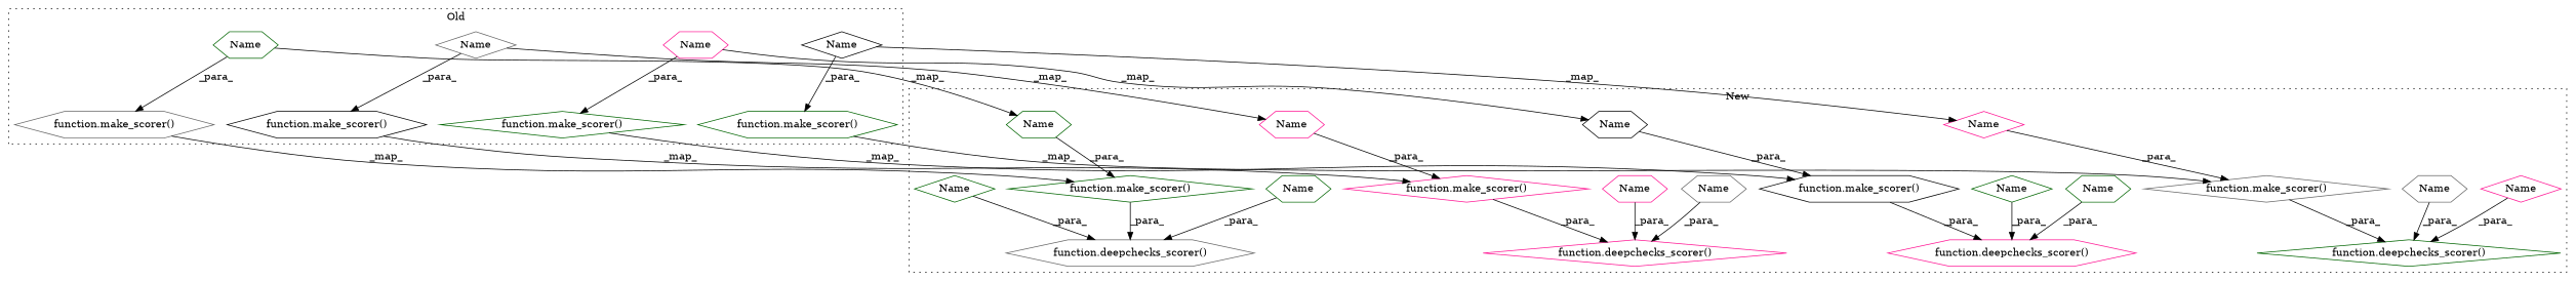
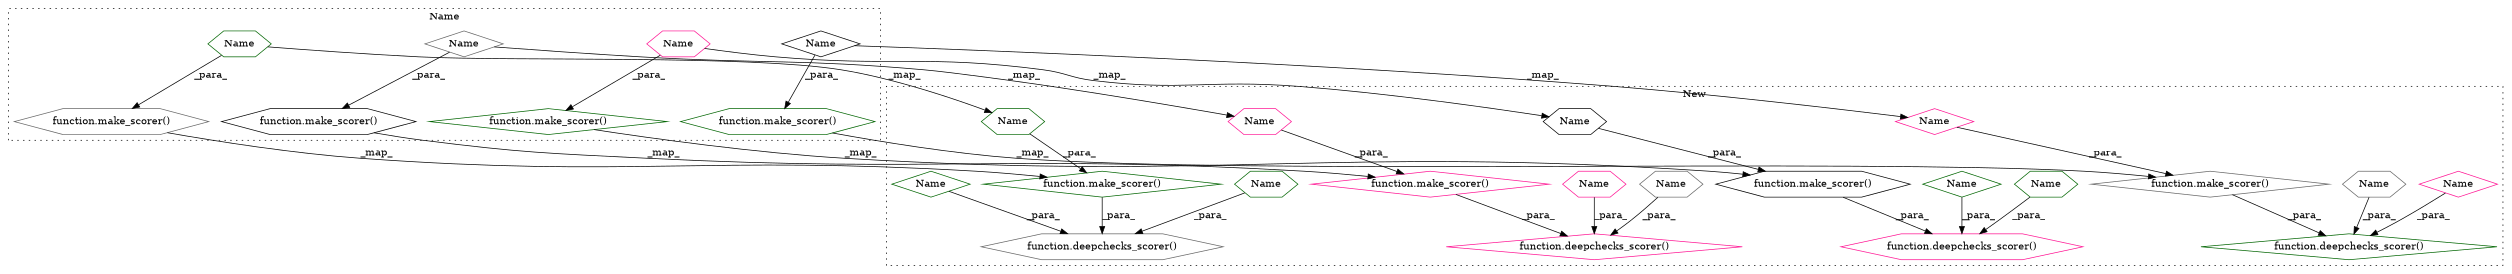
  digraph {
    node [a=87 l=26 shape=hexagon color=darkgreen]
    n1 [a=75 l="12,31" label="function.make_scorer()" s="3183,3221" color=gray40]
    n2 [a=75 l="12,27" label="function.make_scorer()" s="3265,3303"]
    n3 [a=75 l="12,30" label="function.make_scorer()" s="3424,3462" shape=diamond]
    n4 [a=75 l="12,27" label="function.make_scorer()" s="3343,3381" color=black]
    n5 [label=Name s=3355 shape=diamond color=gray40]
    n6 [label=Name s=3195]
    n7 [label=Name s=3277 shape=diamond color=black]
    n8 [label=Name s=3436 color=deeppink]
    n9 [a=75 l="12,31" label="function.make_scorer()" s="3619,3657" shape=diamond]
    n10 [a=75 l="18,1" label="function.deepchecks_scorer()" s="3601,3702" color=gray40]
    n11 [a=75 l="18,1" label="function.deepchecks_scorer()" s="3716,3813" shape=diamond]
    n12 [a=75 l="12,27" label="function.make_scorer()" s="3734,3772" shape=diamond color=gray40]
    n13 [a=75 l="12,30" label="function.make_scorer()" s="3959,3997" color=black]
    n14 [a=75 l="18,1" label="function.deepchecks_scorer()" s="3827,3924" shape=diamond color=deeppink]
    n15 [a=75 l="12,27" label="function.make_scorer()" s="3845,3883" shape=diamond color=deeppink]
    n16 [a=75 l="18,1" label="function.deepchecks_scorer()" s="3941,4041" color=deeppink]
    n17 [l=3 label=Name s=3801 shape=diamond color=deeppink]
    n18 [l=3 label=Name s=3912 color=deeppink]
    n19 [l=3 label=Name s=4029]
    n20 [l=3 label=Name s=3690]
    n21 [l=7 label=Name s=3806 color=gray40]
    n22 [l=7 label=Name s=4034 shape=diamond]
    n23 [l=7 label=Name s=3917 color=gray40]
    n24 [l=7 label=Name s=3695 shape=diamond]
    n25 [label=Name s=3746 shape=diamond color=deeppink]
    n26 [label=Name s=3971 color=black]
    n27 [label=Name s=3631]
    n28 [label=Name s=3857 color=deeppink]
    subgraph cluster_1 {
-     label=Old
+     label=Name
      style=dotted
      n1
      n2
      n3
      n4
      n5
      n6
      n7
      n8
    }
    subgraph cluster_2 {
      label=New
      style=dotted
      n9
      n10
      n11
      n12
      n13
      n14
      n15
      n16
      n17
      n18
      n19
      n20
      n21
      n22
      n23
      n24
      n25
      n26
      n27
      n28
    }
    n1 -> n9 [label=_map_]
    n2 -> n12 [label=_map_]
    n3 -> n13 [label=_map_]
    n4 -> n15 [label=_map_]
    n5 -> n4 [label=_para_]
    n5 -> n28 [label=_map_]
    n6 -> n1 [label=_para_]
    n6 -> n27 [label=_map_]
    n7 -> n2 [label=_para_]
    n7 -> n25 [label=_map_]
    n8 -> n3 [label=_para_]
    n8 -> n26 [label=_map_]
    n9 -> n10 [label=_para_]
    n12 -> n11 [label=_para_]
    n13 -> n16 [label=_para_]
    n15 -> n14 [label=_para_]
    n17 -> n11 [label=_para_]
    n18 -> n14 [label=_para_]
    n19 -> n16 [label=_para_]
    n20 -> n10 [label=_para_]
    n21 -> n11 [label=_para_]
    n22 -> n16 [label=_para_]
    n23 -> n14 [label=_para_]
    n24 -> n10 [label=_para_]
    n25 -> n12 [label=_para_]
    n26 -> n13 [label=_para_]
    n27 -> n9 [label=_para_]
    n28 -> n15 [label=_para_]
  }
